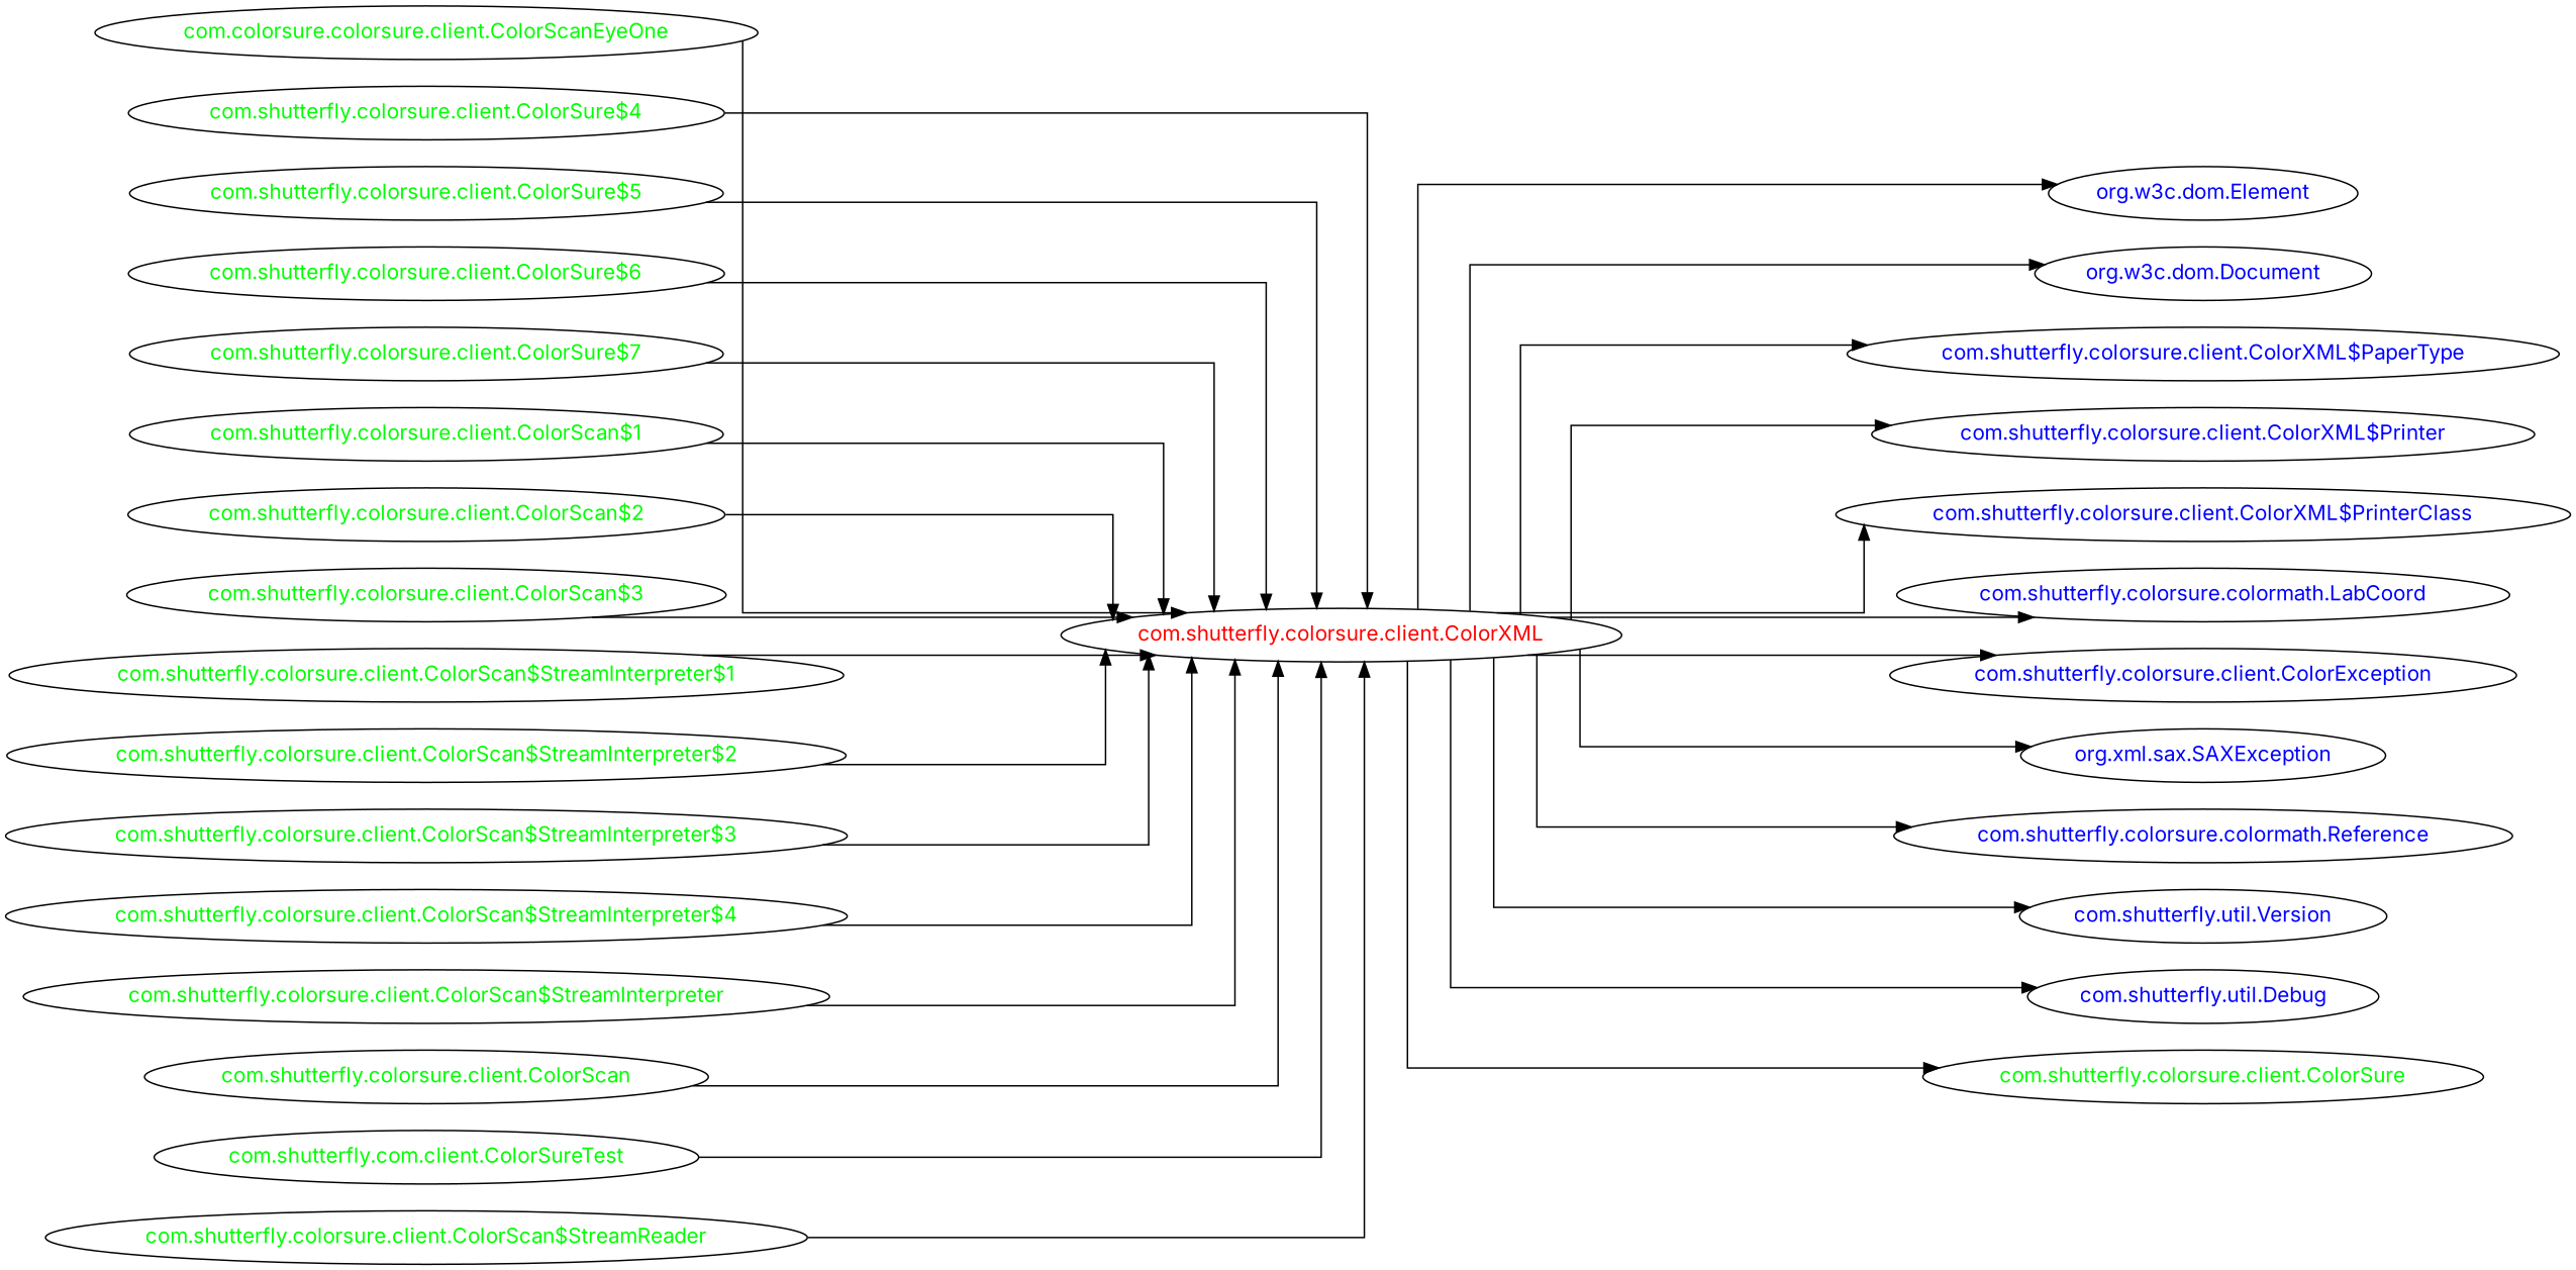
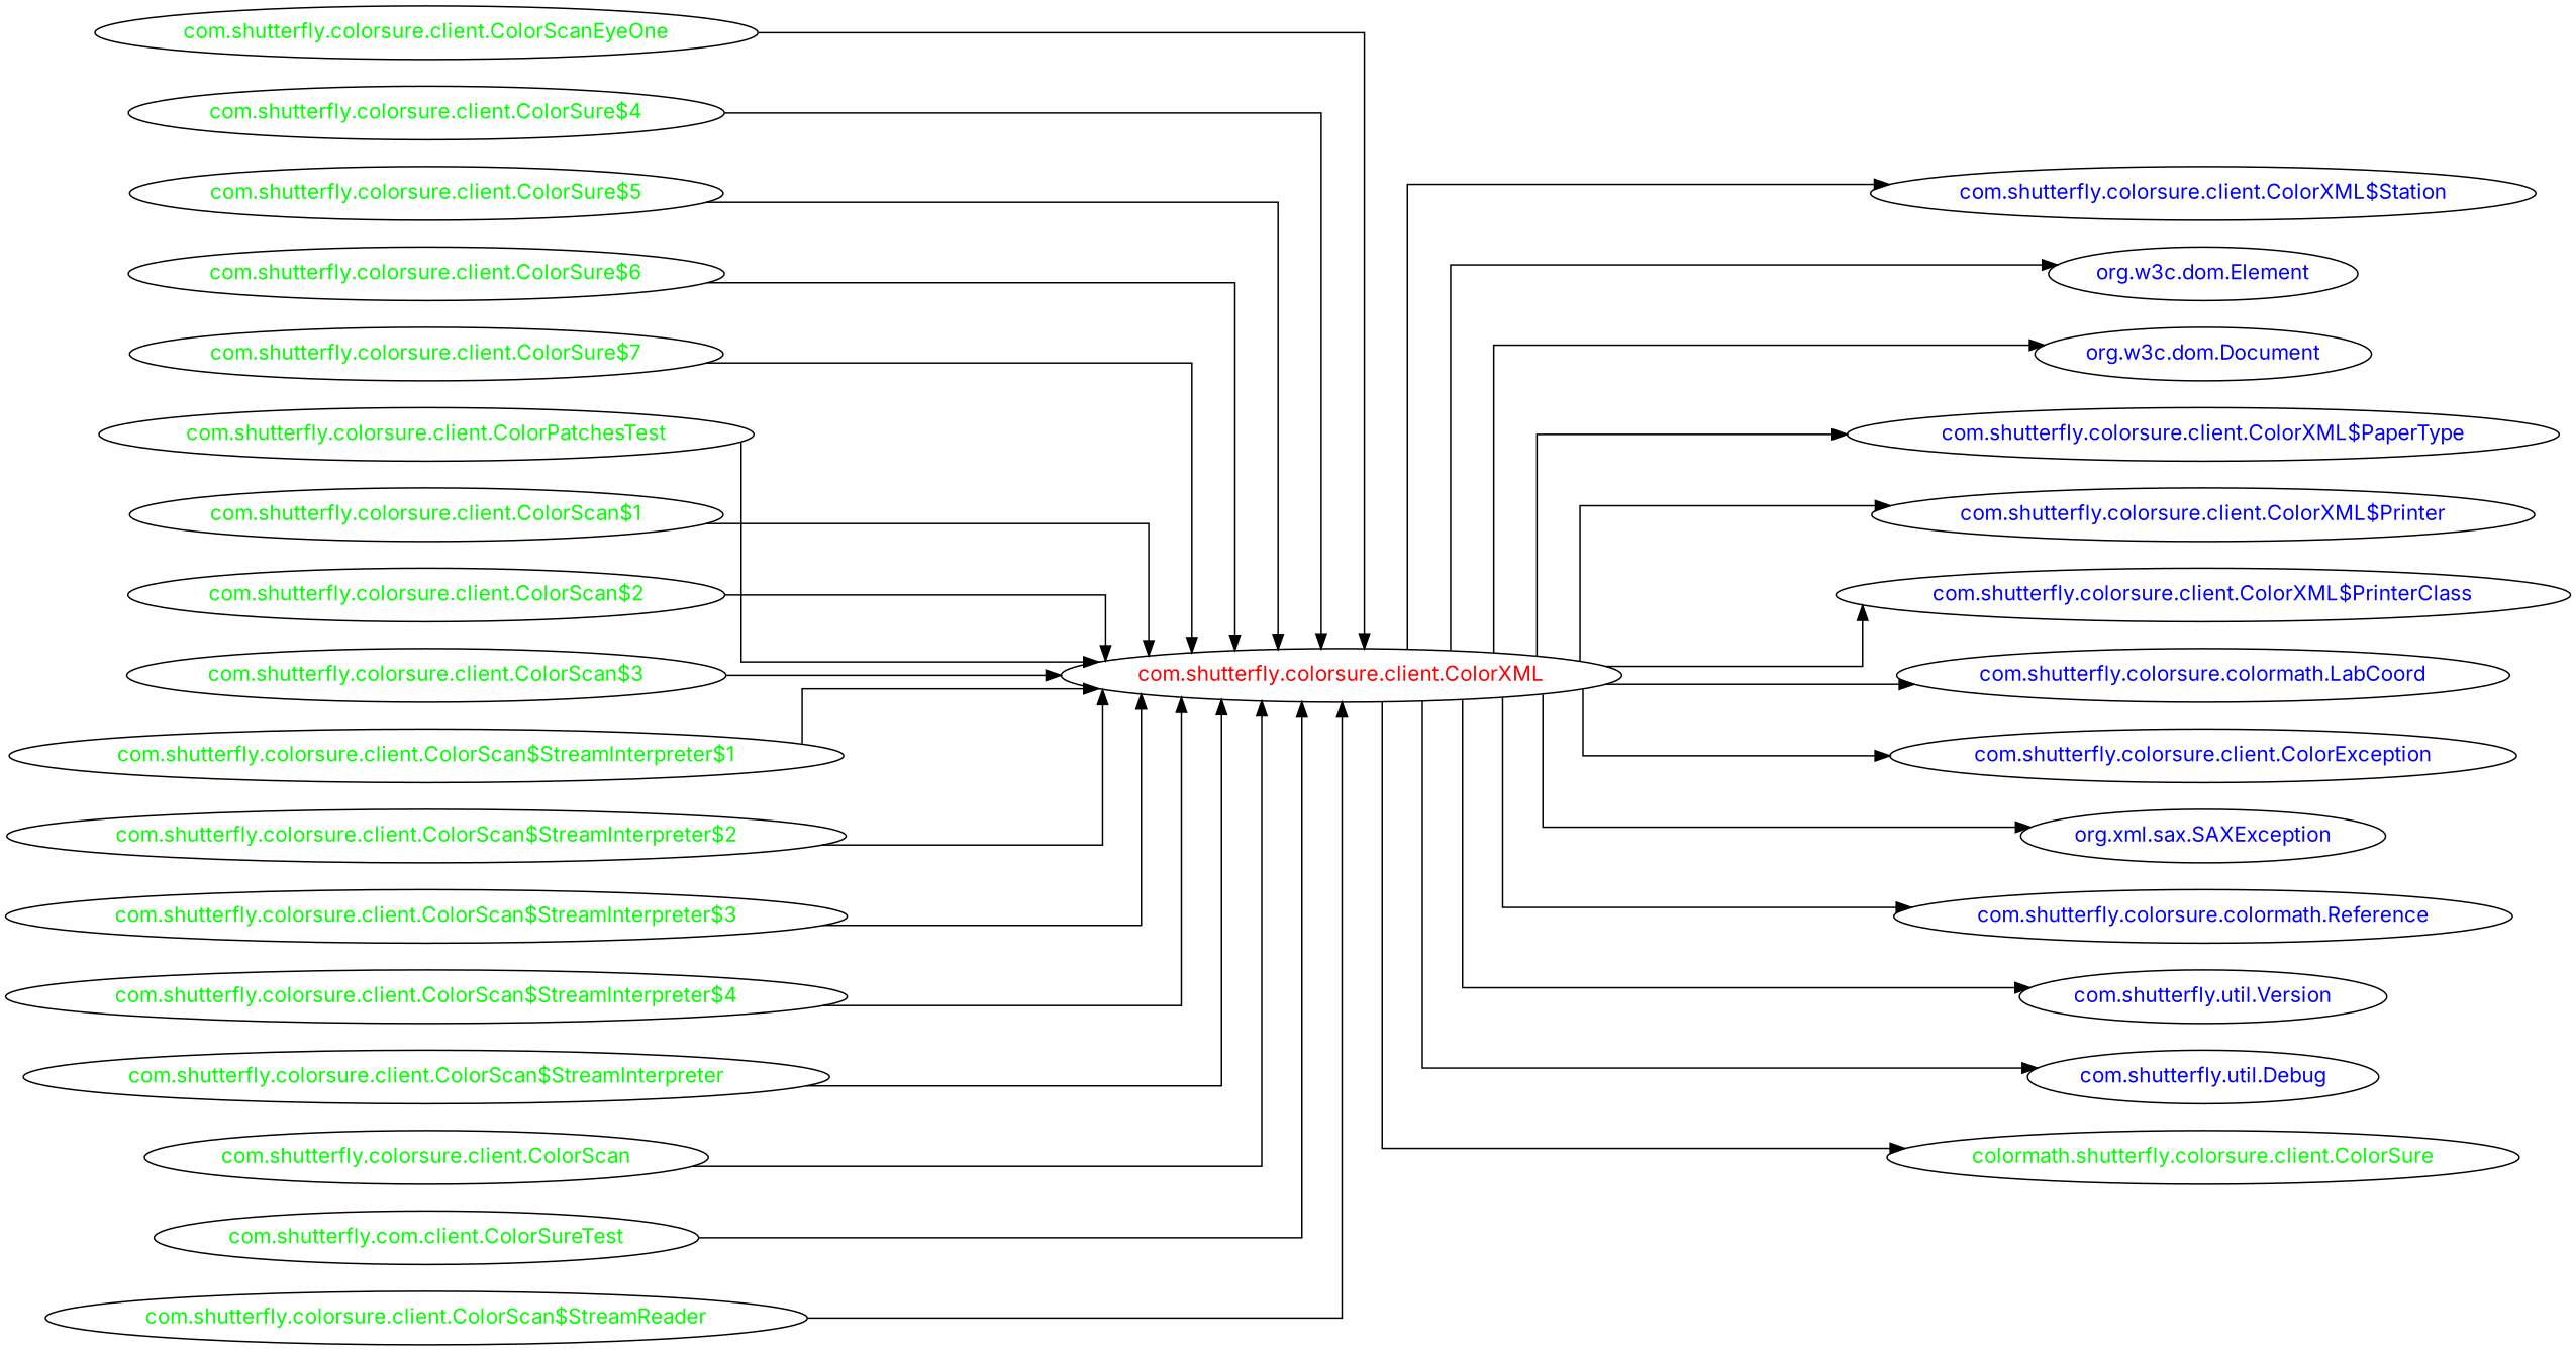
  digraph {
    concentrate=true
    fontname=Inter
    rankdir=LR
    ranksep=2.0
    splines=ortho
    node [fontcolor=green fontname=Inter]
    edge [fontname=Inter]
    "com.shutterfly.colorsure.client.ColorXML" [fontcolor=red]
+   "com.shutterfly.colorsure.client.ColorXML$Station" [fontcolor=blue]
    "org.w3c.dom.Element" [fontcolor=blue]
    "org.w3c.dom.Document" [fontcolor=blue]
    "com.shutterfly.colorsure.client.ColorXML$PaperType" [fontcolor=blue]
    "com.shutterfly.colorsure.client.ColorXML$Printer" [fontcolor=blue]
    "com.shutterfly.colorsure.client.ColorXML$PrinterClass" [fontcolor=blue]
    "com.shutterfly.colorsure.colormath.LabCoord" [fontcolor=blue]
    "com.shutterfly.colorsure.client.ColorException" [fontcolor=blue]
    "org.xml.sax.SAXException" [fontcolor=blue]
    "com.shutterfly.colorsure.colormath.Reference" [fontcolor=blue]
    "com.shutterfly.util.Version" [fontcolor=blue]
    "com.shutterfly.util.Debug" [fontcolor=blue]
-   "com.shutterfly.colorsure.client.ColorSure"
-   "com.shutterfly.colorsure.client.ColorScanEyeOne" [label="com.colorsure.colorsure.client.ColorScanEyeOne"]
+   "com.shutterfly.colorsure.client.ColorSure" [label="colormath.shutterfly.colorsure.client.ColorSure"]
+   "com.shutterfly.colorsure.client.ColorScanEyeOne"
    "com.shutterfly.colorsure.client.ColorSure$4"
    "com.shutterfly.colorsure.client.ColorSure$5"
    "com.shutterfly.colorsure.client.ColorSure$6"
    "com.shutterfly.colorsure.client.ColorSure$7"
+   "com.shutterfly.colorsure.client.ColorPatchesTest"
    "com.shutterfly.colorsure.client.ColorScan$1"
    "com.shutterfly.colorsure.client.ColorScan$2"
    "com.shutterfly.colorsure.client.ColorScan$3"
    "com.shutterfly.colorsure.client.ColorScan$StreamInterpreter$1"
    "com.shutterfly.colorsure.client.ColorScan$StreamInterpreter$2"
    "com.shutterfly.colorsure.client.ColorScan$StreamInterpreter$3"
    "com.shutterfly.colorsure.client.ColorScan$StreamInterpreter$4"
    "com.shutterfly.colorsure.client.ColorScan$StreamInterpreter"
    "com.shutterfly.colorsure.client.ColorScan"
    n30 [label="com.shutterfly.com.client.ColorSureTest"]
    "com.shutterfly.colorsure.client.ColorScan$StreamReader"
+   "com.shutterfly.colorsure.client.ColorXML" -> "com.shutterfly.colorsure.client.ColorXML$Station"
    "com.shutterfly.colorsure.client.ColorXML" -> "org.w3c.dom.Element"
    "com.shutterfly.colorsure.client.ColorXML" -> "org.w3c.dom.Document"
    "com.shutterfly.colorsure.client.ColorXML" -> "com.shutterfly.colorsure.client.ColorXML$PaperType"
    "com.shutterfly.colorsure.client.ColorXML" -> "com.shutterfly.colorsure.client.ColorXML$Printer"
    "com.shutterfly.colorsure.client.ColorXML" -> "com.shutterfly.colorsure.client.ColorXML$PrinterClass"
    "com.shutterfly.colorsure.client.ColorXML" -> "com.shutterfly.colorsure.colormath.LabCoord"
    "com.shutterfly.colorsure.client.ColorXML" -> "com.shutterfly.colorsure.client.ColorException"
    "com.shutterfly.colorsure.client.ColorXML" -> "org.xml.sax.SAXException"
    "com.shutterfly.colorsure.client.ColorXML" -> "com.shutterfly.colorsure.colormath.Reference"
    "com.shutterfly.colorsure.client.ColorXML" -> "com.shutterfly.util.Version"
    "com.shutterfly.colorsure.client.ColorXML" -> "com.shutterfly.util.Debug"
    "com.shutterfly.colorsure.client.ColorXML" -> "com.shutterfly.colorsure.client.ColorSure"
    "com.shutterfly.colorsure.client.ColorScanEyeOne" -> "com.shutterfly.colorsure.client.ColorXML"
    "com.shutterfly.colorsure.client.ColorSure$4" -> "com.shutterfly.colorsure.client.ColorXML"
    "com.shutterfly.colorsure.client.ColorSure$5" -> "com.shutterfly.colorsure.client.ColorXML"
    "com.shutterfly.colorsure.client.ColorSure$6" -> "com.shutterfly.colorsure.client.ColorXML"
    "com.shutterfly.colorsure.client.ColorSure$7" -> "com.shutterfly.colorsure.client.ColorXML"
+   "com.shutterfly.colorsure.client.ColorPatchesTest" -> "com.shutterfly.colorsure.client.ColorXML"
    "com.shutterfly.colorsure.client.ColorScan$1" -> "com.shutterfly.colorsure.client.ColorXML"
    "com.shutterfly.colorsure.client.ColorScan$2" -> "com.shutterfly.colorsure.client.ColorXML"
    "com.shutterfly.colorsure.client.ColorScan$3" -> "com.shutterfly.colorsure.client.ColorXML"
    "com.shutterfly.colorsure.client.ColorScan$StreamInterpreter$1" -> "com.shutterfly.colorsure.client.ColorXML"
    "com.shutterfly.colorsure.client.ColorScan$StreamInterpreter$2" -> "com.shutterfly.colorsure.client.ColorXML"
    "com.shutterfly.colorsure.client.ColorScan$StreamInterpreter$3" -> "com.shutterfly.colorsure.client.ColorXML"
    "com.shutterfly.colorsure.client.ColorScan$StreamInterpreter$4" -> "com.shutterfly.colorsure.client.ColorXML"
    "com.shutterfly.colorsure.client.ColorScan$StreamInterpreter" -> "com.shutterfly.colorsure.client.ColorXML"
    "com.shutterfly.colorsure.client.ColorScan" -> "com.shutterfly.colorsure.client.ColorXML"
    n30 -> "com.shutterfly.colorsure.client.ColorXML"
    "com.shutterfly.colorsure.client.ColorScan$StreamReader" -> "com.shutterfly.colorsure.client.ColorXML"
  }
